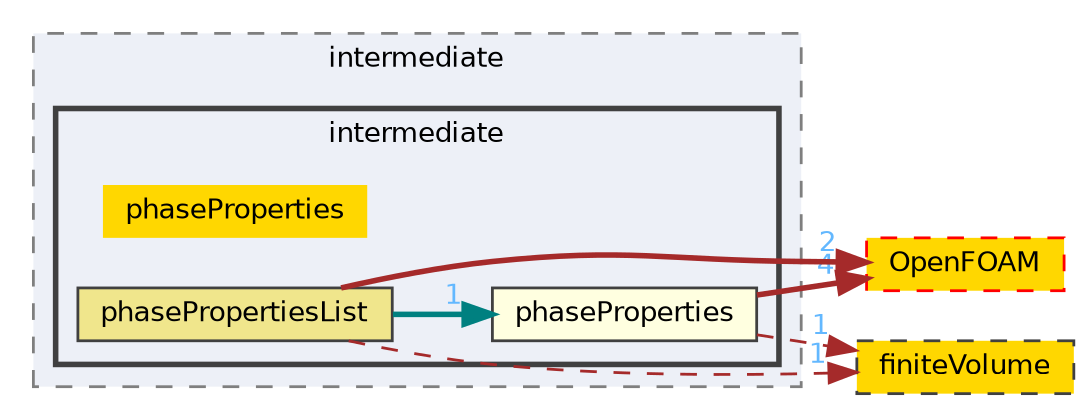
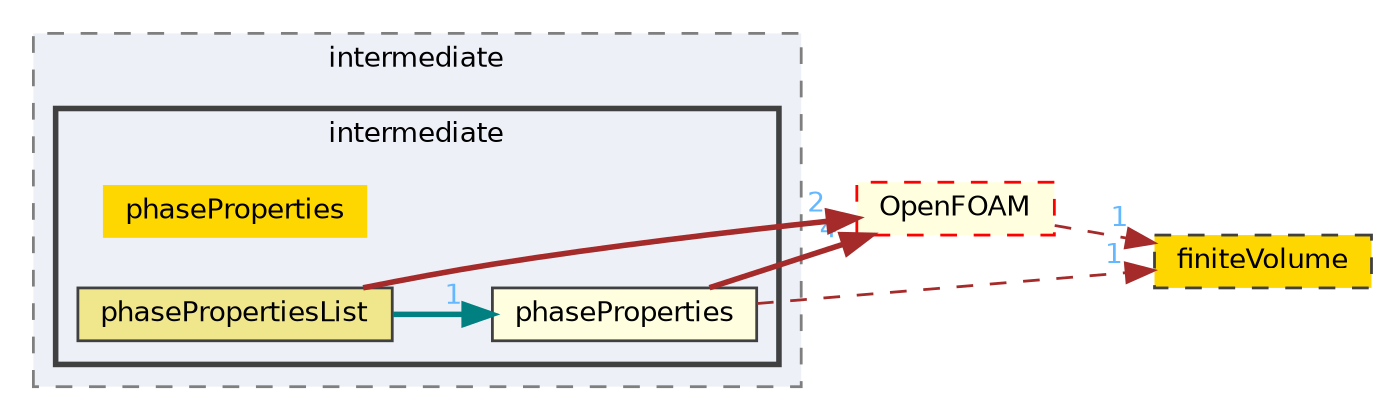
  digraph {
    compound=true
    rankdir=LR
    node [fillcolor=gold fontname=Helvetica fontsize=10 shape=box style=filled color=grey25]
    edge [color=brown fontcolor=steelblue1 fontname=Helvetica fontsize=10 headlabel=1 labeldistance=1.5 labelfontname=Helvetica labelfontsize=10 style=bold]
    n1 [height=0.2 label=phaseProperties shape=plaintext width=0.4 color=""]
    n2 [fillcolor=lightyellow height=0.2 label=phaseProperties width=0.4]
    n3 [fillcolor=khaki height=0.2 label=phasePropertiesList width=0.4]
-   n4 [color=red height=0.2 label=OpenFOAM style="filled,dashed" width=0.4]
+   n4 [color=red fillcolor=lightyellow height=0.2 label=OpenFOAM style="filled,dashed" width=0.4]
    n5 [height=0.2 label=finiteVolume style="filled,dashed" width=0.4]
    subgraph cluster_1 {
      bgcolor="#edf0f7"
      fontname=Helvetica
      fontsize=10
      label=intermediate
      pencolor=grey50
      style="filled,dashed"
      subgraph cluster_2 {
        bgcolor="#edf0f7"
        fontname=Helvetica
        fontsize=10
        label=intermediate
        pencolor=grey25
        style="filled,bold"
        n1
        n2
        n3
      }
    }
    n2 -> n4 [headlabel=4]
    n2 -> n5 [style=dashed]
    n3 -> n2 [color=teal]
    n3 -> n4 [headlabel=2]
-   n3 -> n5 [style=dashed]
+   n4 -> n5 [style=dashed]
  }
